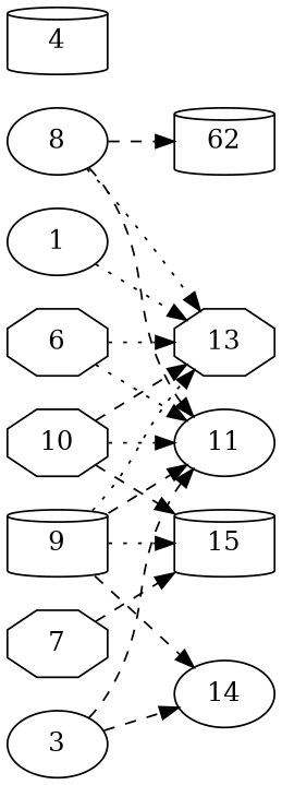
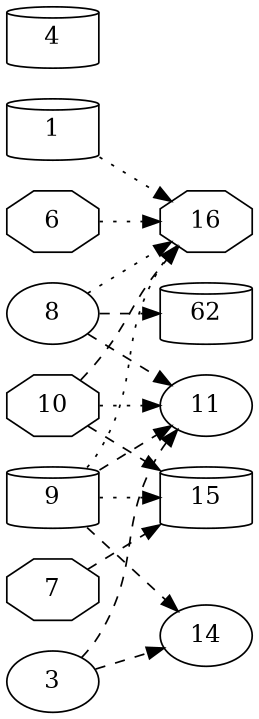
  digraph {
    rankdir=LR
    node [alpha=0.01 shape=cylinder]
    edge [style=dashed]
-   1 [alpha=0.20 expect_size=11683840 shape=ellipse]
-   13 [alpha=0.17 expect_size=11752448 shape=octagon]
+   1 [alpha=0.20 expect_size=11683840]
+   13 [alpha=0.17 expect_size=11752448 shape=octagon label=16]
    11 [alpha=0.03 expect_size=43985920 shape=ellipse]
    14 [expect_size=45463552 shape=ellipse]
    3 [alpha=0.14 expect_size=22640640 shape=ellipse]
    4 [alpha=0.12 expect_size=22746112]
    15 [alpha=0.07 expect_size=27493376]
    6 [alpha=0.14 expect_size=12726272 shape=octagon]
    7 [alpha=0.02 expect_size=35970048 shape=octagon]
    8 [alpha=0.13 expect_size=13456384 shape=ellipse]
    n11 [expect_size=43481088 label=62]
    9 [alpha=0.07 expect_size=44086272]
    10 [alpha=0.04 expect_size=29458432 shape=octagon]
    1 -> 13 [style=dotted]
    3 -> 11
    3 -> 14
    6 -> 13 [style=dotted]
-   6 -> 11 [style=dotted]
    7 -> 15
    8 -> 13 [style=dotted]
    8 -> 11
    8 -> n11
    9 -> 13 [style=dotted]
    9 -> 11
    9 -> 14
    9 -> 15 [style=dotted]
    10 -> 13
    10 -> 11 [style=dotted]
    10 -> 15
  }
